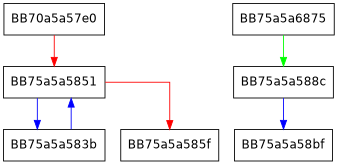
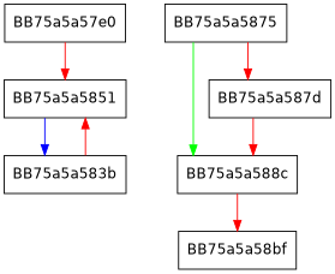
  digraph {
    fontname="DejaVu Sans"
    splines=ortho
    node [fontname="DejaVu Sans" shape=box]
    edge [color=red fontname="DejaVu Sans"]
-   BB75a5a57e0 [label=BB70a5a57e0]
+   BB75a5a57e0
    BB75a5a5851
    BB75a5a583b
-   BB75a5a5875 [label=BB75a5a6875]
+   BB75a5a5875
    BB75a5a588c
-   BB75a5a585f
+   BB75a5a587d
    BB75a5a58bf
    BB75a5a57e0 -> BB75a5a5851
    BB75a5a5851 -> BB75a5a583b [color=blue]
-   BB75a5a5851 -> BB75a5a585f
-   BB75a5a583b -> BB75a5a5851 [color=blue]
+   BB75a5a583b -> BB75a5a5851
    BB75a5a5875 -> BB75a5a588c [color=green]
-   BB75a5a588c -> BB75a5a58bf [color=blue]
+   BB75a5a5875 -> BB75a5a587d
+   BB75a5a588c -> BB75a5a58bf
+   BB75a5a587d -> BB75a5a588c
  }
